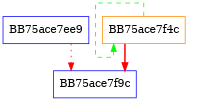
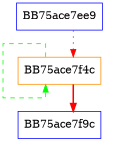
  digraph {
    splines=ortho
    node [color=blue shape=box]
    edge [color=red]
    n1 [label=BB75ace7ee9]
    BB75ace7f4c [color=darkorange]
    BB75ace7f9c
-   n1 -> BB75ace7f9c [style=dotted]
+   n1 -> BB75ace7f4c [style=dotted]
    BB75ace7f4c -> BB75ace7f4c [color=green style=dashed]
    BB75ace7f4c -> BB75ace7f9c [style=bold]
  }
